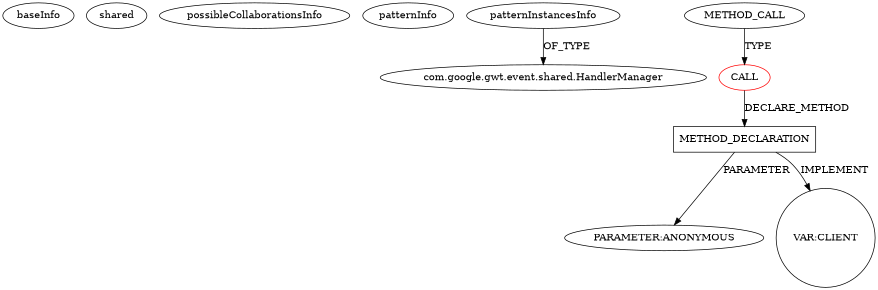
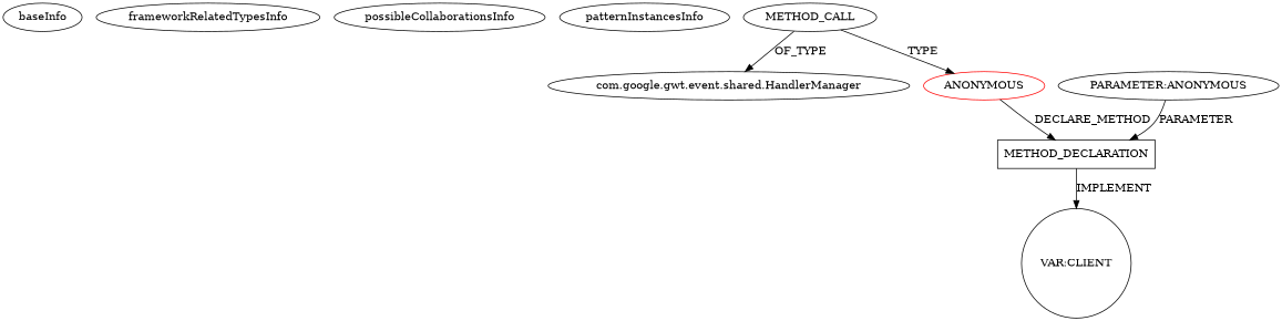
  digraph {
    node [isFrameworkType=false]
    baseInfo [category=pattern graphId=400 isAnonymous=true possibleRelation=false isFrameworkType=""]
-   frameworkRelatedTypesInfo [0="com.google.gwt.event.shared.EventHandler" label=shared isFrameworkType=""]
+   frameworkRelatedTypesInfo [0="com.google.gwt.event.shared.EventHandler" isFrameworkType=""]
    possibleCollaborationsInfo [isFrameworkType=""]
-   patternInfo [frequency=2.0 patternRootClient=0 isFrameworkType=""]
    patternInstancesInfo [0="betacraft-RdpGwtClient~/betacraft-RdpGwtClient/RdpGwtClient-master/src/com/droidcloud/viewer/client/Rdp.java~void mainLoop(boolean[],int[])~845" 1="betacraft-RdpGwtClient~/betacraft-RdpGwtClient/RdpGwtClient-master/src/com/droidcloud/viewer/client/MCS.java~void connect(java.lang.String,int,com.droidcloud.viewer.client.RdpPacket_Localised,com.droidcloud.viewer.client.Rdp)~844" isFrameworkType=""]
    n6 [label="com.google.gwt.event.shared.HandlerManager" vertexType=FRAMEWORK_CLASS_TYPE]
    n7 [label=METHOD_CALL vertexType=OUTSIDE_CALL]
-   n8 [color=red label=CALL vertexType=ROOT_ANONYMOUS_DECLARATION]
+   n8 [color=red label=ANONYMOUS vertexType=ROOT_ANONYMOUS_DECLARATION]
    n9 [label=METHOD_DECLARATION shape=box vertexType=CLIENT_METHOD_DECLARATION]
    n10 [label="PARAMETER:ANONYMOUS" vertexType=PARAMETER_DECLARATION]
    n11 [label="VAR:CLIENT" shape=circle vertexType=VARIABLE_EXPRESION]
-   patternInstancesInfo -> n6 [label=OF_TYPE]
+   n7 -> n6 [label=OF_TYPE]
    n7 -> n8 [label=TYPE]
    n8 -> n9 [label=DECLARE_METHOD]
-   n9 -> n10 [label=PARAMETER]
+   n10 -> n9 [label=PARAMETER]
    n9 -> n11 [label=IMPLEMENT]
  }
